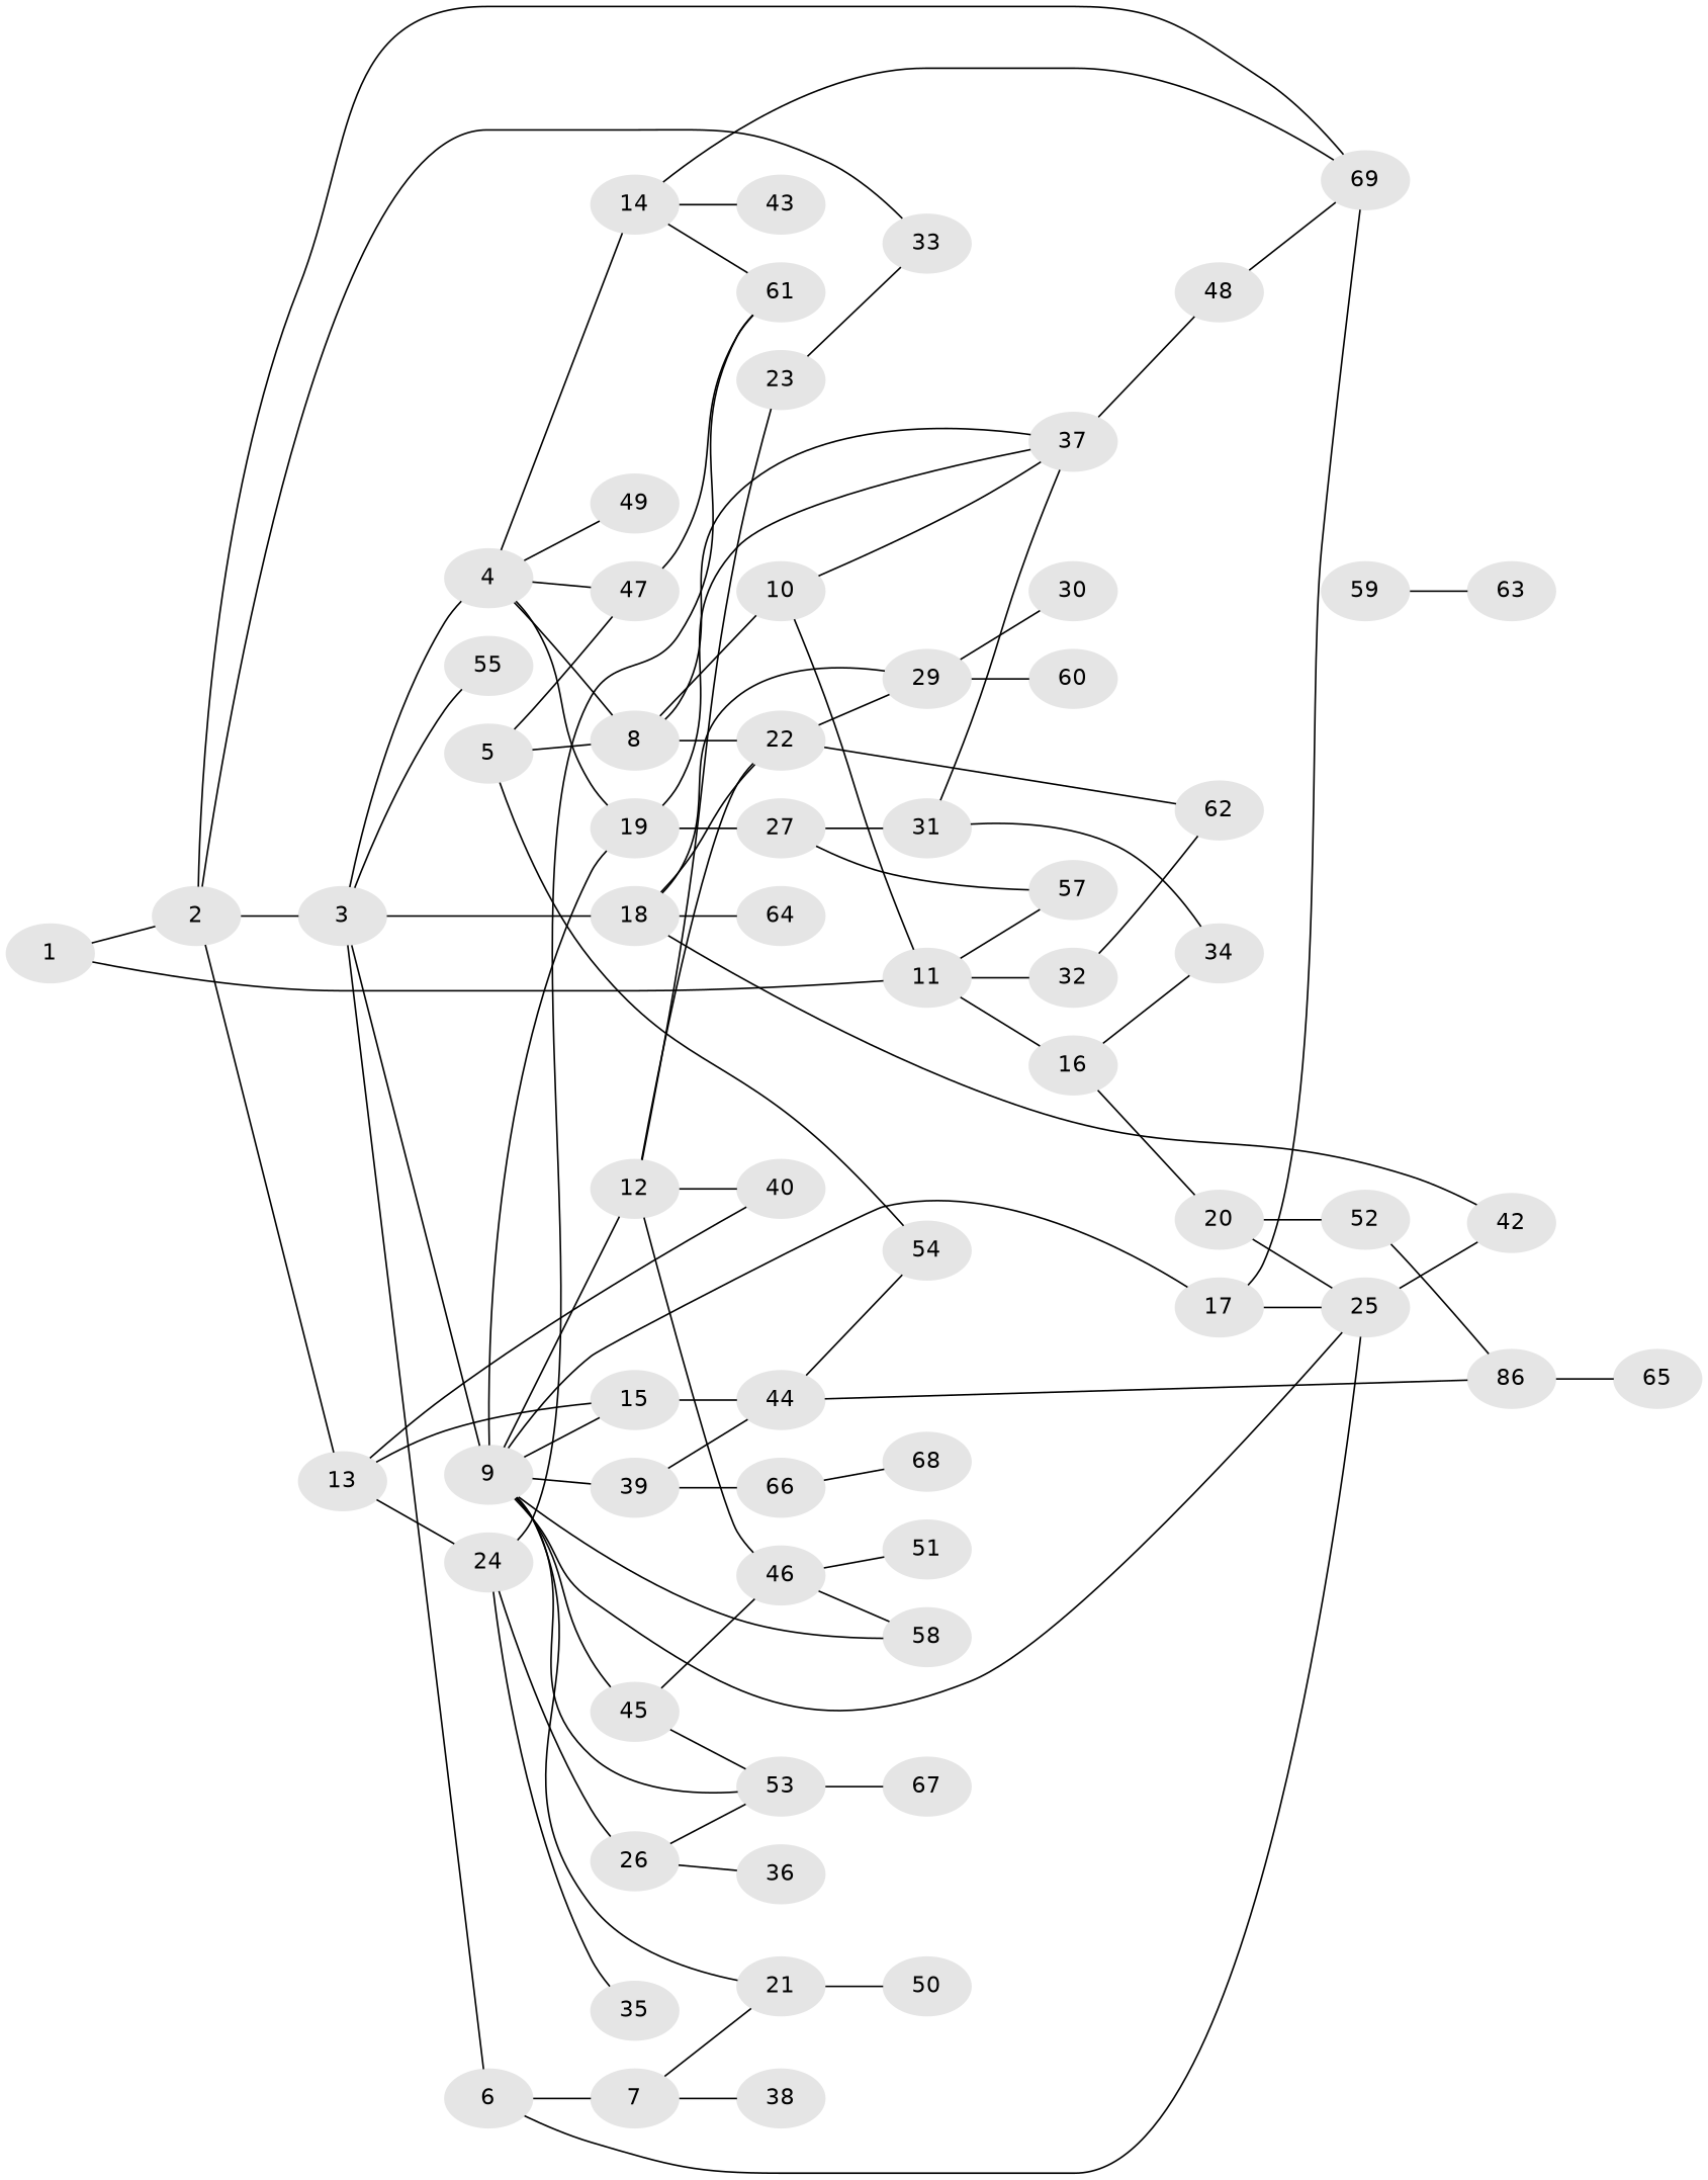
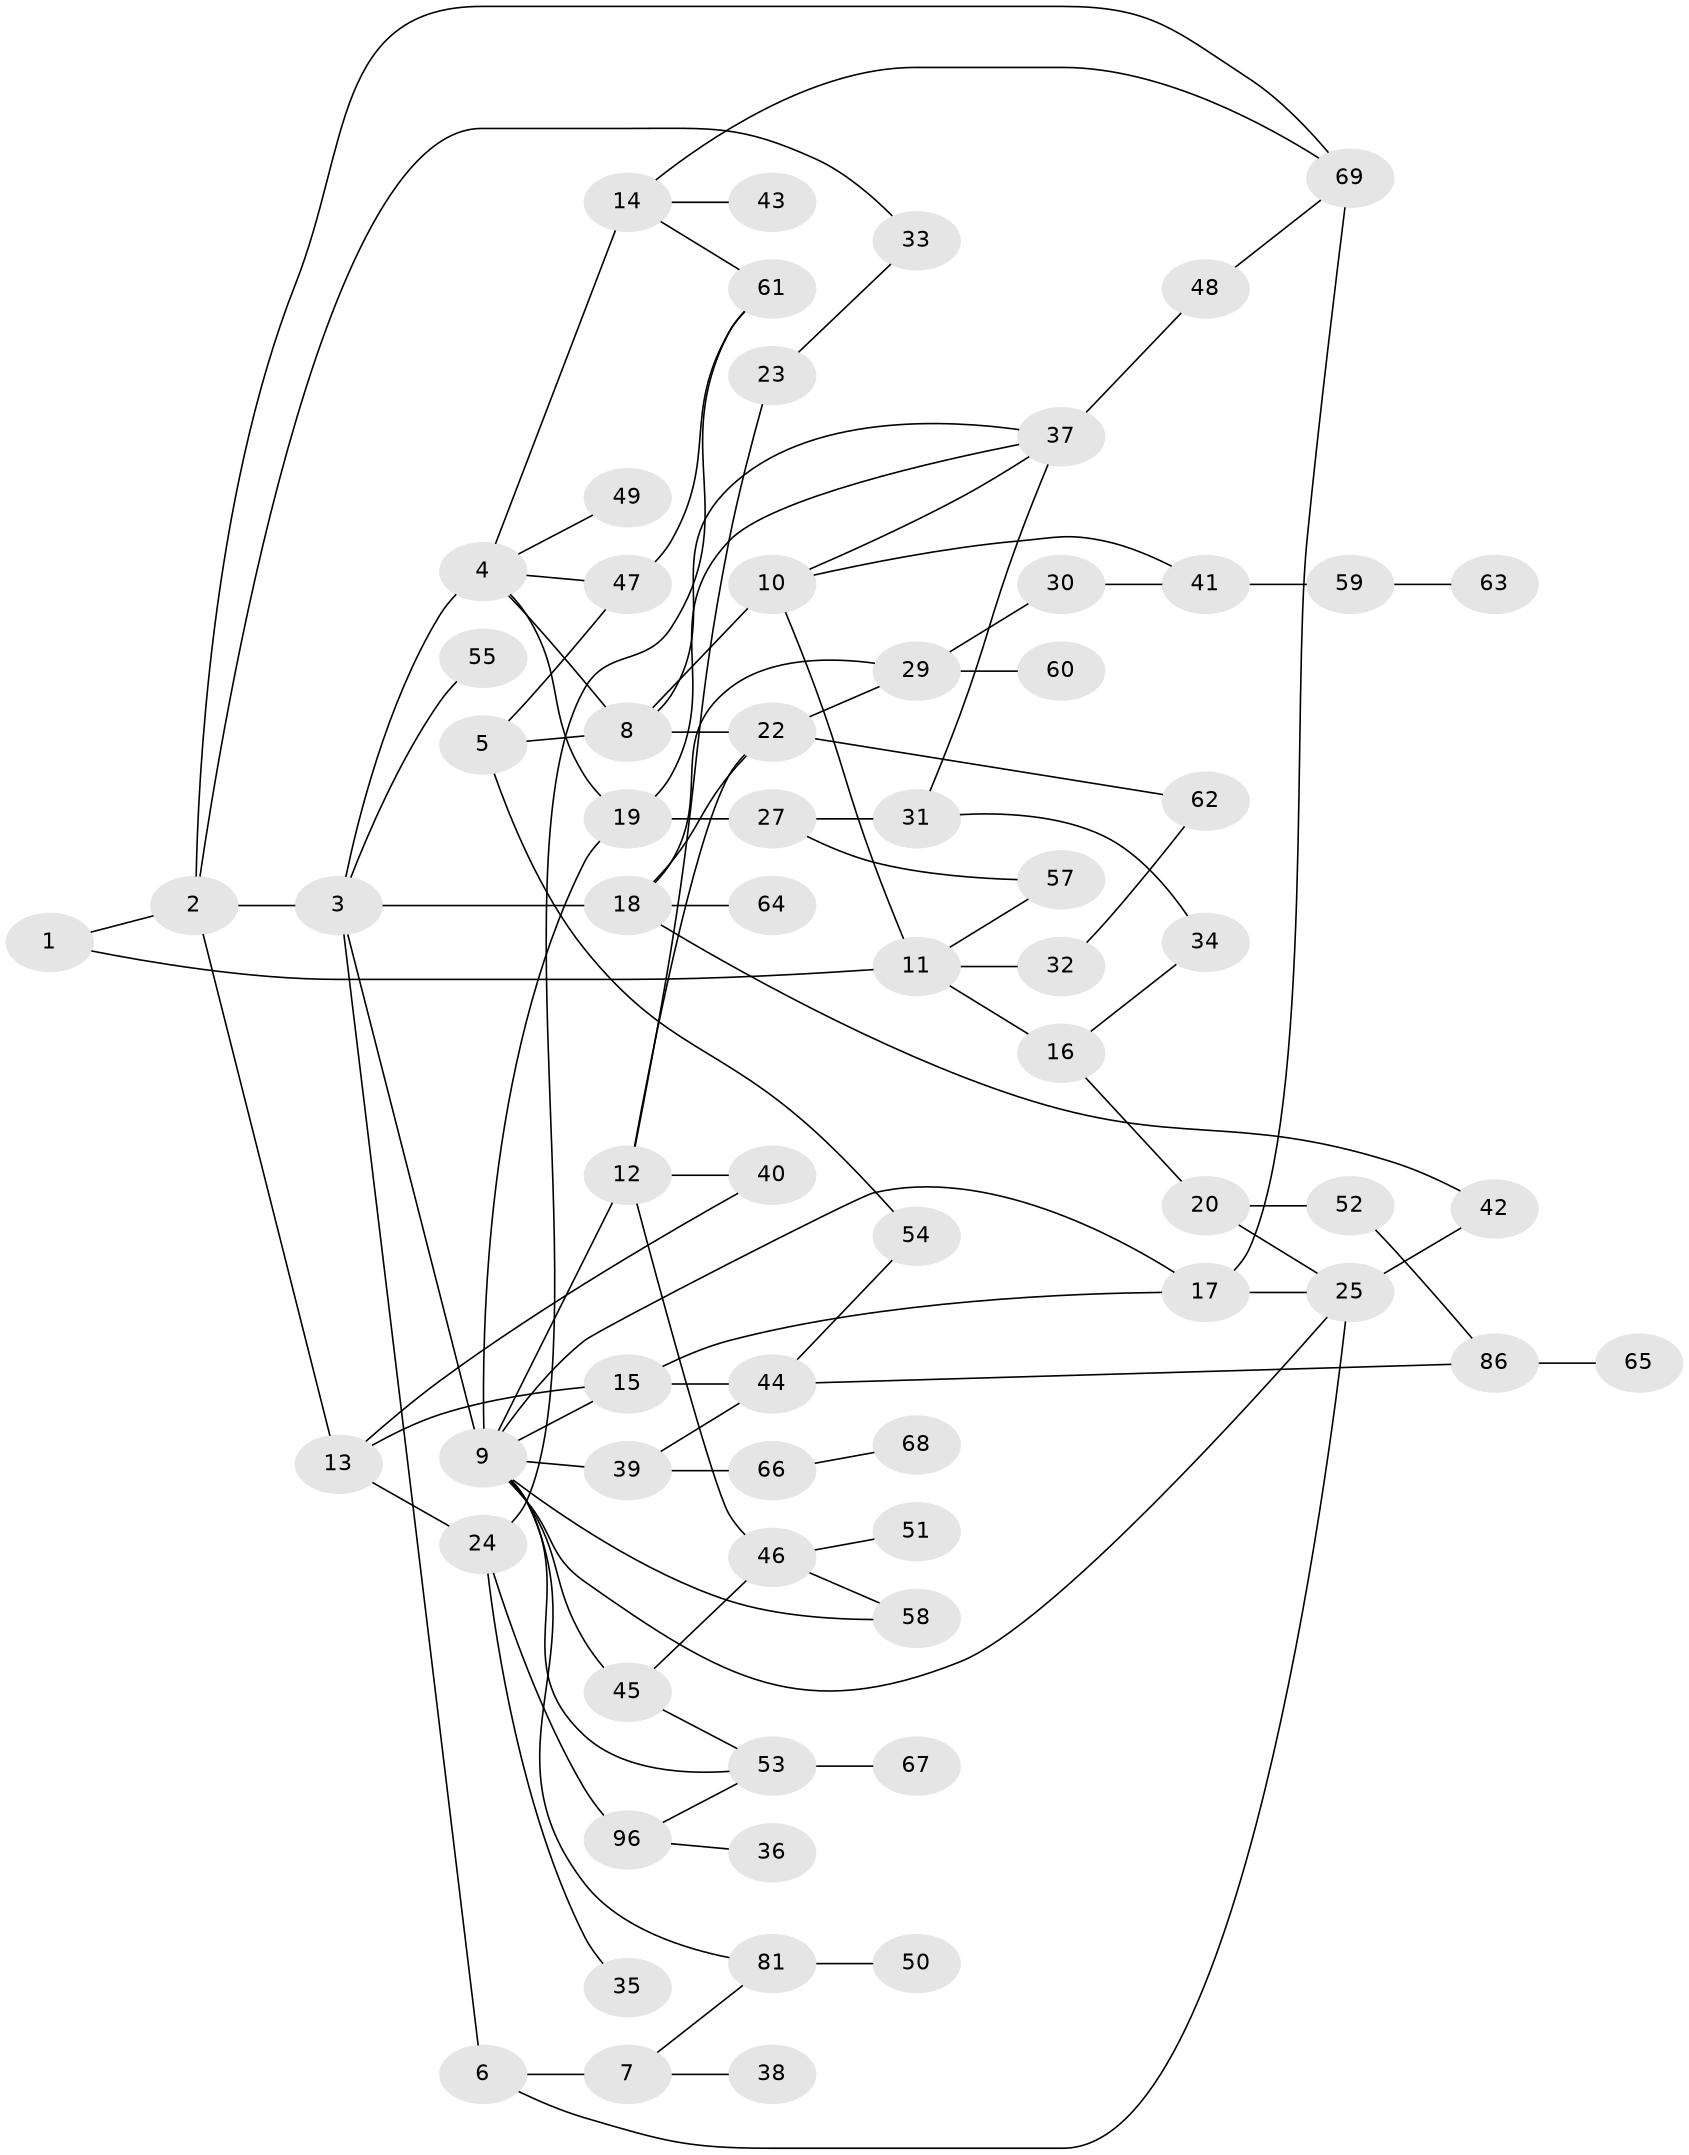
  graph {
    fontname="DejaVu Sans"
    rankdir=LR
    node [color=gray90 fontname="DejaVu Sans" style=filled]
    edge [fontname="DejaVu Sans" weight=1.0]
    1
    2
    11
    3
    13
    33
    69
    16
    32
    57
    4
    6
    9
    18
    55
    15
    40
    24
    14
    19
    47
    49
    8
    7
    25
-   21
+   21 [label=81]
    12
    17
    39
    45
    53
    58
    22
    29
    42
    64
    5
    54
    43
    61
    37
    27
    10
    38
    48
    50
+   41
    62
    23
    46
    44
    66
    67
    59
    20
    34
    51
-   26
+   26 [label=96]
    35
    n60 [label=86]
    52
    30
    60
    31
    36
    68
    63
    65
    1 -- 2
    1 -- 11
    2 -- 3
    2 -- 13
    2 -- 33
    2 -- 69
    11 -- 16
    11 -- 32
    11 -- 57
    3 -- 4
    3 -- 6
    3 -- 9
    3 -- 18
    3 -- 55
    13 -- 15
    13 -- 40
    13 -- 24 [weight=3.0]
    16 -- 20
    16 -- 34
    32 -- 62
    4 -- 14
    4 -- 19
    4 -- 47
    4 -- 49 [weight=2.0]
    4 -- 8 [weight=2.0]
    6 -- 7
    6 -- 25
    9 -- 15
    9 -- 19
    9 -- 25
    9 -- 21
    9 -- 12
    9 -- 17
    9 -- 39
    9 -- 45
    9 -- 53
    9 -- 58
    18 -- 22
    18 -- 29
    18 -- 42
    18 -- 64
+   15 -- 17
    15 -- 44 [weight=2.0]
    24 -- 61
    24 -- 26
    24 -- 35
    14 -- 69
    14 -- 43 [weight=2.0]
    14 -- 61
    19 -- 37
    19 -- 27 [weight=2.0]
    47 -- 61
    8 -- 22
    8 -- 37
    8 -- 10
    7 -- 21
    7 -- 38
    25 -- 42
    21 -- 50
    12 -- 40
    12 -- 22
    12 -- 23
    12 -- 46
    17 -- 69
    17 -- 25
    39 -- 44
    39 -- 66
    45 -- 53
    45 -- 46
    53 -- 67
    22 -- 29
    22 -- 62
    29 -- 30
    29 -- 60 [weight=2.0]
    5 -- 47 [weight=3.0]
    5 -- 8
    5 -- 54
    37 -- 48
    27 -- 57
    27 -- 31
    10 -- 11
    10 -- 37
+   10 -- 41
    48 -- 69
+   41 -- 59
    23 -- 33
    46 -- 58
    46 -- 51
    44 -- 54
    44 -- n60
    66 -- 68
    59 -- 63
    20 -- 25
    20 -- 52
    26 -- 53
    26 -- 36 [weight=2.0]
    n60 -- 65
    52 -- n60
+   30 -- 41 [weight=2.0]
    31 -- 37
    31 -- 34
  }
